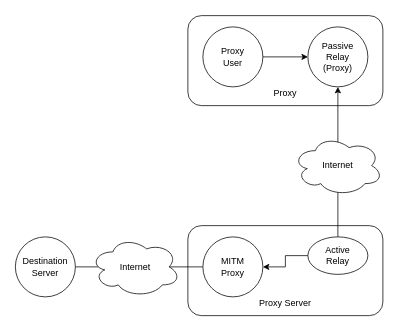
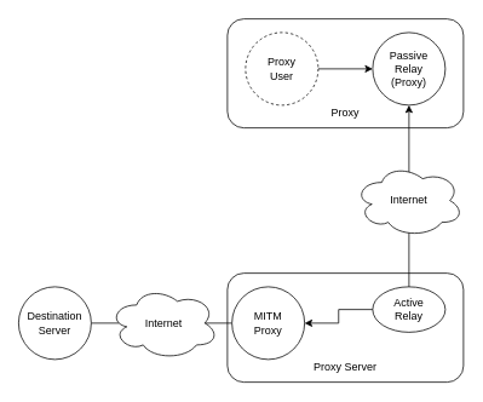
  <mxCell id="0" />
  <mxCell id="1" parent="0" />
  <mxCell id="2" value="&lt;div&gt;&lt;br&gt;&lt;/div&gt;&lt;div&gt;&lt;br&gt;&lt;/div&gt;&lt;div&gt;&lt;br&gt;&lt;/div&gt;&lt;div&gt;&lt;br&gt;&lt;/div&gt;&lt;div&gt;&lt;br&gt;&lt;/div&gt;&lt;div&gt;&lt;br&gt;&lt;/div&gt;&lt;div&gt;Proxy Server&lt;br&gt;&lt;/div&gt;" style="rounded=1;whiteSpace=wrap;html=1;" parent="1" vertex="1"><mxGeometry x="250" y="300" width="260" height="120" as="geometry" /></mxCell>
  <mxCell id="3" style="edgeStyle=orthogonalEdgeStyle;rounded=0;orthogonalLoop=1;jettySize=auto;html=1;entryX=1;entryY=0.5;entryDx=0;entryDy=0;endArrow=none;" parent="1" source="4" target="8" edge="1"><mxGeometry relative="1" as="geometry" /></mxCell>
- <mxCell id="4" value="&lt;div&gt;MITM&lt;/div&gt;&lt;div&gt;Proxy&lt;br&gt;&lt;/div&gt;" style="ellipse;whiteSpace=wrap;html=1;aspect=fixed;" parent="1" vertex="1"><mxGeometry x="270" y="315" width="80" height="80" as="geometry" /></mxCell>
+ <mxCell id="4" value="&lt;div&gt;MITM&lt;/div&gt;&lt;div&gt;Proxy&lt;br&gt;&lt;/div&gt;" style="ellipse;whiteSpace=wrap;html=1;aspect=fixed;" parent="1" vertex="1"><mxGeometry x="255" y="315" width="80" height="80" as="geometry" /></mxCell>
  <mxCell id="5" style="edgeStyle=orthogonalEdgeStyle;rounded=0;orthogonalLoop=1;jettySize=auto;html=1;" parent="1" source="12" edge="1"><mxGeometry relative="1" as="geometry"><mxPoint x="450" y="120" as="targetPoint" /></mxGeometry></mxCell>
  <mxCell id="6" style="edgeStyle=orthogonalEdgeStyle;rounded=0;orthogonalLoop=1;jettySize=auto;html=1;entryX=1;entryY=0.5;entryDx=0;entryDy=0;" parent="1" source="7" target="4" edge="1"><mxGeometry relative="1" as="geometry" /></mxCell>
  <mxCell id="7" value="&lt;div&gt;Active&lt;/div&gt;&lt;div&gt;Relay&lt;br&gt;&lt;/div&gt;" style="ellipse;whiteSpace=wrap;html=1;aspect=fixed;" parent="1" vertex="1"><mxGeometry x="410" y="315" width="80" height="50" as="geometry" /></mxCell>
  <mxCell id="8" value="&lt;div&gt;Destination&lt;/div&gt;&lt;div&gt;Server&lt;br&gt;&lt;/div&gt;" style="ellipse;whiteSpace=wrap;html=1;aspect=fixed;" parent="1" vertex="1"><mxGeometry x="20" y="315" width="80" height="80" as="geometry" /></mxCell>
  <mxCell id="9" value="&lt;div&gt;&lt;br&gt;&lt;/div&gt;&lt;div&gt;&lt;br&gt;&lt;/div&gt;&lt;div&gt;&lt;br&gt;&lt;/div&gt;&lt;div&gt;&lt;br&gt;&lt;/div&gt;&lt;div&gt;&lt;br&gt;&lt;/div&gt;&lt;div&gt;&lt;br&gt;&lt;/div&gt;&lt;div&gt;Proxy&lt;br&gt;&lt;/div&gt;" style="rounded=1;whiteSpace=wrap;html=1;" parent="1" vertex="1"><mxGeometry x="250" y="20" width="260" height="120" as="geometry" /></mxCell>
  <mxCell id="10" style="edgeStyle=orthogonalEdgeStyle;rounded=0;orthogonalLoop=1;jettySize=auto;html=1;entryX=0;entryY=0.5;entryDx=0;entryDy=0;" parent="1" source="11" target="12" edge="1"><mxGeometry relative="1" as="geometry" /></mxCell>
- <mxCell id="11" value="&lt;div&gt;Proxy&lt;/div&gt;&lt;div&gt;User&lt;br&gt;&lt;/div&gt;" style="ellipse;whiteSpace=wrap;html=1;aspect=fixed;" parent="1" vertex="1"><mxGeometry x="270" y="35" width="80" height="80" as="geometry" /></mxCell>
+ <mxCell id="11" value="&lt;div&gt;Proxy&lt;/div&gt;&lt;div&gt;User&lt;br&gt;&lt;/div&gt;" style="ellipse;whiteSpace=wrap;html=1;aspect=fixed;dashed=1;" parent="1" vertex="1"><mxGeometry x="270" y="35" width="80" height="80" as="geometry" /></mxCell>
  <mxCell id="12" value="&lt;div&gt;Passive&lt;/div&gt;&lt;div&gt;Relay&lt;/div&gt;&lt;div&gt;(Proxy)&lt;br&gt;&lt;/div&gt;" style="ellipse;whiteSpace=wrap;html=1;aspect=fixed;" parent="1" vertex="1"><mxGeometry x="410" y="35" width="80" height="80" as="geometry" /></mxCell>
  <mxCell id="13" value="&lt;div&gt;Internet&lt;/div&gt;" style="ellipse;shape=cloud;whiteSpace=wrap;html=1;" parent="1" vertex="1"><mxGeometry x="120" y="315" width="120" height="80" as="geometry" /></mxCell>
  <mxCell id="14" style="edgeStyle=orthogonalEdgeStyle;rounded=0;orthogonalLoop=1;jettySize=auto;html=1;entryX=0.5;entryY=1;entryDx=0;entryDy=0;" parent="1" source="7" target="12" edge="1"><mxGeometry relative="1" as="geometry" /></mxCell>
  <mxCell id="15" value="&lt;div&gt;Internet&lt;/div&gt;" style="ellipse;shape=cloud;whiteSpace=wrap;html=1;" parent="1" vertex="1"><mxGeometry x="390" y="180" width="120" height="80" as="geometry" /></mxCell>
